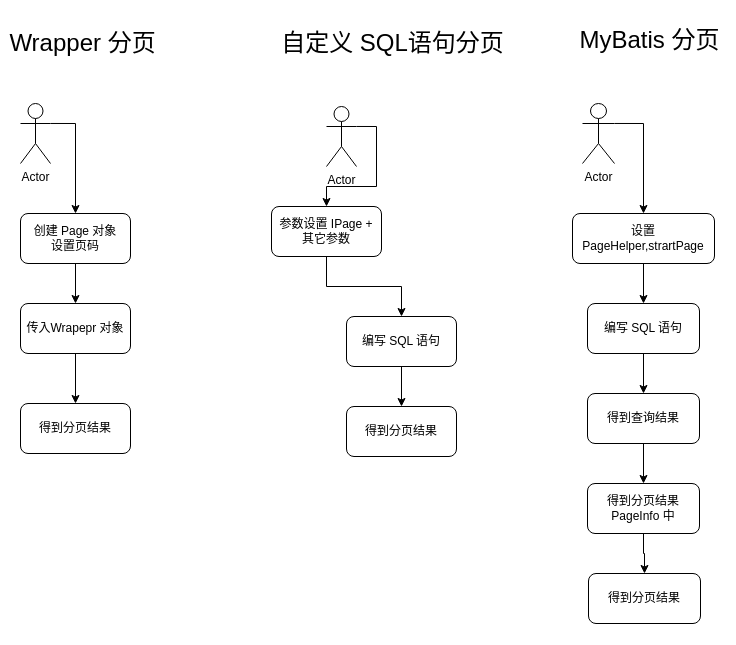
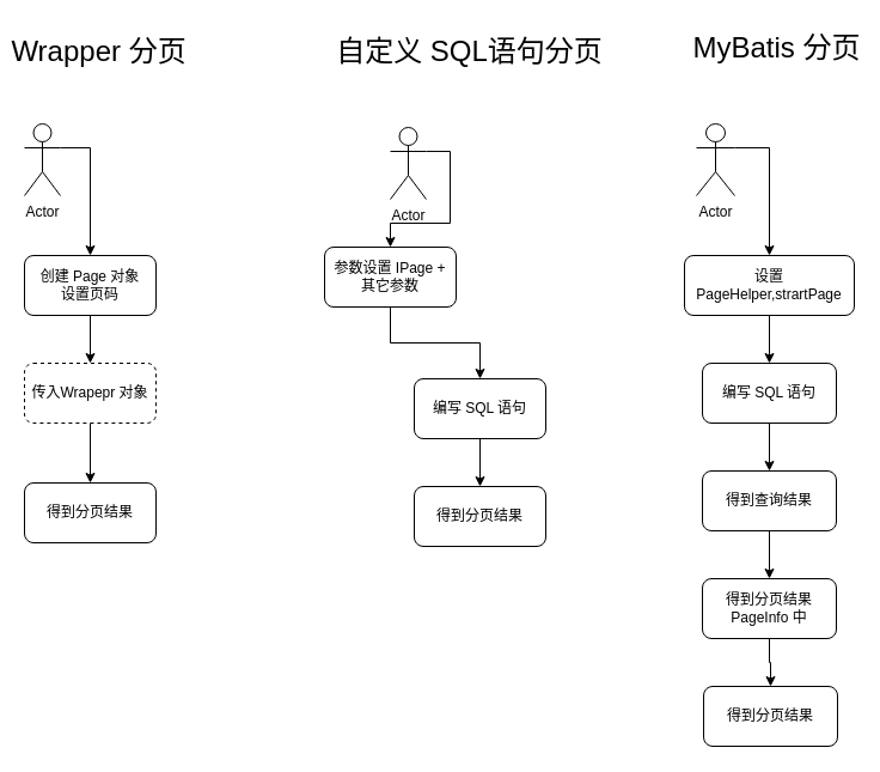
  <mxCell id="0" />
  <mxCell id="1" parent="0" />
  <mxCell id="2" style="edgeStyle=orthogonalEdgeStyle;rounded=0;orthogonalLoop=1;jettySize=auto;html=1;exitX=1;exitY=0.333;exitDx=0;exitDy=0;exitPerimeter=0;entryX=0.5;entryY=0;entryDx=0;entryDy=0;" edge="1" parent="1" source="3" target="6"><mxGeometry relative="1" as="geometry" /></mxCell>
  <mxCell id="3" value="Actor" style="shape=umlActor;verticalLabelPosition=bottom;verticalAlign=top;html=1;outlineConnect=0;" vertex="1" parent="1"><mxGeometry x="20" y="103" width="30" height="60" as="geometry" /></mxCell>
  <mxCell id="4" value="&lt;span style=&quot;font-weight: normal;&quot;&gt;Wrapper 分页&lt;/span&gt;" style="text;strokeColor=none;fillColor=none;html=1;fontSize=24;fontStyle=1;verticalAlign=middle;align=center;" vertex="1" parent="1"><mxGeometry x="32" y="23" width="100" height="40" as="geometry" /></mxCell>
  <mxCell id="5" style="edgeStyle=orthogonalEdgeStyle;rounded=0;orthogonalLoop=1;jettySize=auto;html=1;exitX=0.5;exitY=1;exitDx=0;exitDy=0;entryX=0.5;entryY=0;entryDx=0;entryDy=0;" edge="1" parent="1" source="6" target="8"><mxGeometry relative="1" as="geometry" /></mxCell>
  <mxCell id="6" value="创建 Page 对象&lt;div&gt;设置页码&lt;/div&gt;" style="rounded=1;whiteSpace=wrap;html=1;" vertex="1" parent="1"><mxGeometry x="20" y="213" width="110" height="50" as="geometry" /></mxCell>
  <mxCell id="7" style="edgeStyle=orthogonalEdgeStyle;rounded=0;orthogonalLoop=1;jettySize=auto;html=1;exitX=0.5;exitY=1;exitDx=0;exitDy=0;entryX=0.5;entryY=0;entryDx=0;entryDy=0;" edge="1" parent="1" source="8" target="9"><mxGeometry relative="1" as="geometry" /></mxCell>
- <mxCell id="8" value="传入Wrapepr 对象" style="rounded=1;whiteSpace=wrap;html=1;" vertex="1" parent="1"><mxGeometry x="20" y="303" width="110" height="50" as="geometry" /></mxCell>
+ <mxCell id="8" value="传入Wrapepr 对象" style="rounded=1;whiteSpace=wrap;html=1;dashed=1;" vertex="1" parent="1"><mxGeometry x="20" y="303" width="110" height="50" as="geometry" /></mxCell>
  <mxCell id="9" value="得到分页结果" style="rounded=1;whiteSpace=wrap;html=1;" vertex="1" parent="1"><mxGeometry x="20" y="403" width="110" height="50" as="geometry" /></mxCell>
  <mxCell id="10" value="&lt;span style=&quot;font-weight: 400;&quot;&gt;自定义 SQL语句分页&lt;/span&gt;" style="text;strokeColor=none;fillColor=none;html=1;fontSize=24;fontStyle=1;verticalAlign=middle;align=center;" vertex="1" parent="1"><mxGeometry x="342" y="23" width="100" height="40" as="geometry" /></mxCell>
  <mxCell id="11" style="edgeStyle=orthogonalEdgeStyle;rounded=0;orthogonalLoop=1;jettySize=auto;html=1;exitX=1;exitY=0.333;exitDx=0;exitDy=0;exitPerimeter=0;entryX=0.5;entryY=0;entryDx=0;entryDy=0;" edge="1" parent="1" source="12" target="16"><mxGeometry relative="1" as="geometry" /></mxCell>
  <mxCell id="12" value="Actor" style="shape=umlActor;verticalLabelPosition=bottom;verticalAlign=top;html=1;outlineConnect=0;" vertex="1" parent="1"><mxGeometry x="326" y="106" width="30" height="60" as="geometry" /></mxCell>
  <mxCell id="13" style="edgeStyle=orthogonalEdgeStyle;rounded=0;orthogonalLoop=1;jettySize=auto;html=1;exitX=0.5;exitY=1;exitDx=0;exitDy=0;" edge="1" parent="1" source="14" target="17"><mxGeometry relative="1" as="geometry" /></mxCell>
  <mxCell id="14" value="编写 SQL 语句" style="rounded=1;whiteSpace=wrap;html=1;" vertex="1" parent="1"><mxGeometry x="346" y="316" width="110" height="50" as="geometry" /></mxCell>
  <mxCell id="15" style="edgeStyle=orthogonalEdgeStyle;rounded=0;orthogonalLoop=1;jettySize=auto;html=1;exitX=0.5;exitY=1;exitDx=0;exitDy=0;entryX=0.5;entryY=0;entryDx=0;entryDy=0;" edge="1" parent="1" source="16" target="14"><mxGeometry relative="1" as="geometry" /></mxCell>
  <mxCell id="16" value="参数设置 IPage +&lt;div&gt;其它参数&lt;/div&gt;" style="rounded=1;whiteSpace=wrap;html=1;" vertex="1" parent="1"><mxGeometry x="271" y="206" width="110" height="50" as="geometry" /></mxCell>
  <mxCell id="17" value="得到分页结果" style="rounded=1;whiteSpace=wrap;html=1;" vertex="1" parent="1"><mxGeometry x="346" y="406" width="110" height="50" as="geometry" /></mxCell>
  <mxCell id="18" value="&lt;span style=&quot;font-weight: 400;&quot;&gt;MyBatis 分页&lt;/span&gt;" style="text;strokeColor=none;fillColor=none;html=1;fontSize=24;fontStyle=1;verticalAlign=middle;align=center;" vertex="1" parent="1"><mxGeometry x="598" y="20" width="102" height="40" as="geometry" /></mxCell>
  <mxCell id="19" style="edgeStyle=orthogonalEdgeStyle;rounded=0;orthogonalLoop=1;jettySize=auto;html=1;exitX=1;exitY=0.333;exitDx=0;exitDy=0;exitPerimeter=0;entryX=0.5;entryY=0;entryDx=0;entryDy=0;" edge="1" parent="1" source="20" target="24"><mxGeometry relative="1" as="geometry" /></mxCell>
  <mxCell id="20" value="Actor" style="shape=umlActor;verticalLabelPosition=bottom;verticalAlign=top;html=1;outlineConnect=0;" vertex="1" parent="1"><mxGeometry x="582" y="103" width="32" height="60" as="geometry" /></mxCell>
  <mxCell id="21" style="edgeStyle=orthogonalEdgeStyle;rounded=0;orthogonalLoop=1;jettySize=auto;html=1;exitX=0.5;exitY=1;exitDx=0;exitDy=0;" edge="1" parent="1" source="22" target="26"><mxGeometry relative="1" as="geometry" /></mxCell>
  <mxCell id="22" value="编写 SQL 语句" style="rounded=1;whiteSpace=wrap;html=1;" vertex="1" parent="1"><mxGeometry x="587" y="303" width="112" height="50" as="geometry" /></mxCell>
  <mxCell id="23" style="edgeStyle=orthogonalEdgeStyle;rounded=0;orthogonalLoop=1;jettySize=auto;html=1;exitX=0.5;exitY=1;exitDx=0;exitDy=0;entryX=0.5;entryY=0;entryDx=0;entryDy=0;" edge="1" parent="1" source="24" target="22"><mxGeometry relative="1" as="geometry" /></mxCell>
  <mxCell id="24" value="&lt;div&gt;设置&lt;/div&gt;PageHelper,strartPage" style="rounded=1;whiteSpace=wrap;html=1;" vertex="1" parent="1"><mxGeometry x="572" y="213" width="142" height="50" as="geometry" /></mxCell>
  <mxCell id="25" style="edgeStyle=orthogonalEdgeStyle;rounded=0;orthogonalLoop=1;jettySize=auto;html=1;exitX=0.5;exitY=1;exitDx=0;exitDy=0;entryX=0.5;entryY=0;entryDx=0;entryDy=0;" edge="1" parent="1" source="26" target="28"><mxGeometry relative="1" as="geometry" /></mxCell>
  <mxCell id="26" value="得到查询结果" style="rounded=1;whiteSpace=wrap;html=1;" vertex="1" parent="1"><mxGeometry x="587" y="393" width="112" height="50" as="geometry" /></mxCell>
  <mxCell id="27" style="edgeStyle=orthogonalEdgeStyle;rounded=0;orthogonalLoop=1;jettySize=auto;html=1;exitX=0.5;exitY=1;exitDx=0;exitDy=0;entryX=0.5;entryY=0;entryDx=0;entryDy=0;" edge="1" parent="1" source="28" target="29"><mxGeometry relative="1" as="geometry" /></mxCell>
  <mxCell id="28" value="得到分页结果 PageInfo 中" style="rounded=1;whiteSpace=wrap;html=1;" vertex="1" parent="1"><mxGeometry x="587" y="483" width="112" height="50" as="geometry" /></mxCell>
  <mxCell id="29" value="得到分页结果" style="rounded=1;whiteSpace=wrap;html=1;" vertex="1" parent="1"><mxGeometry x="588" y="573" width="112" height="50" as="geometry" /></mxCell>
